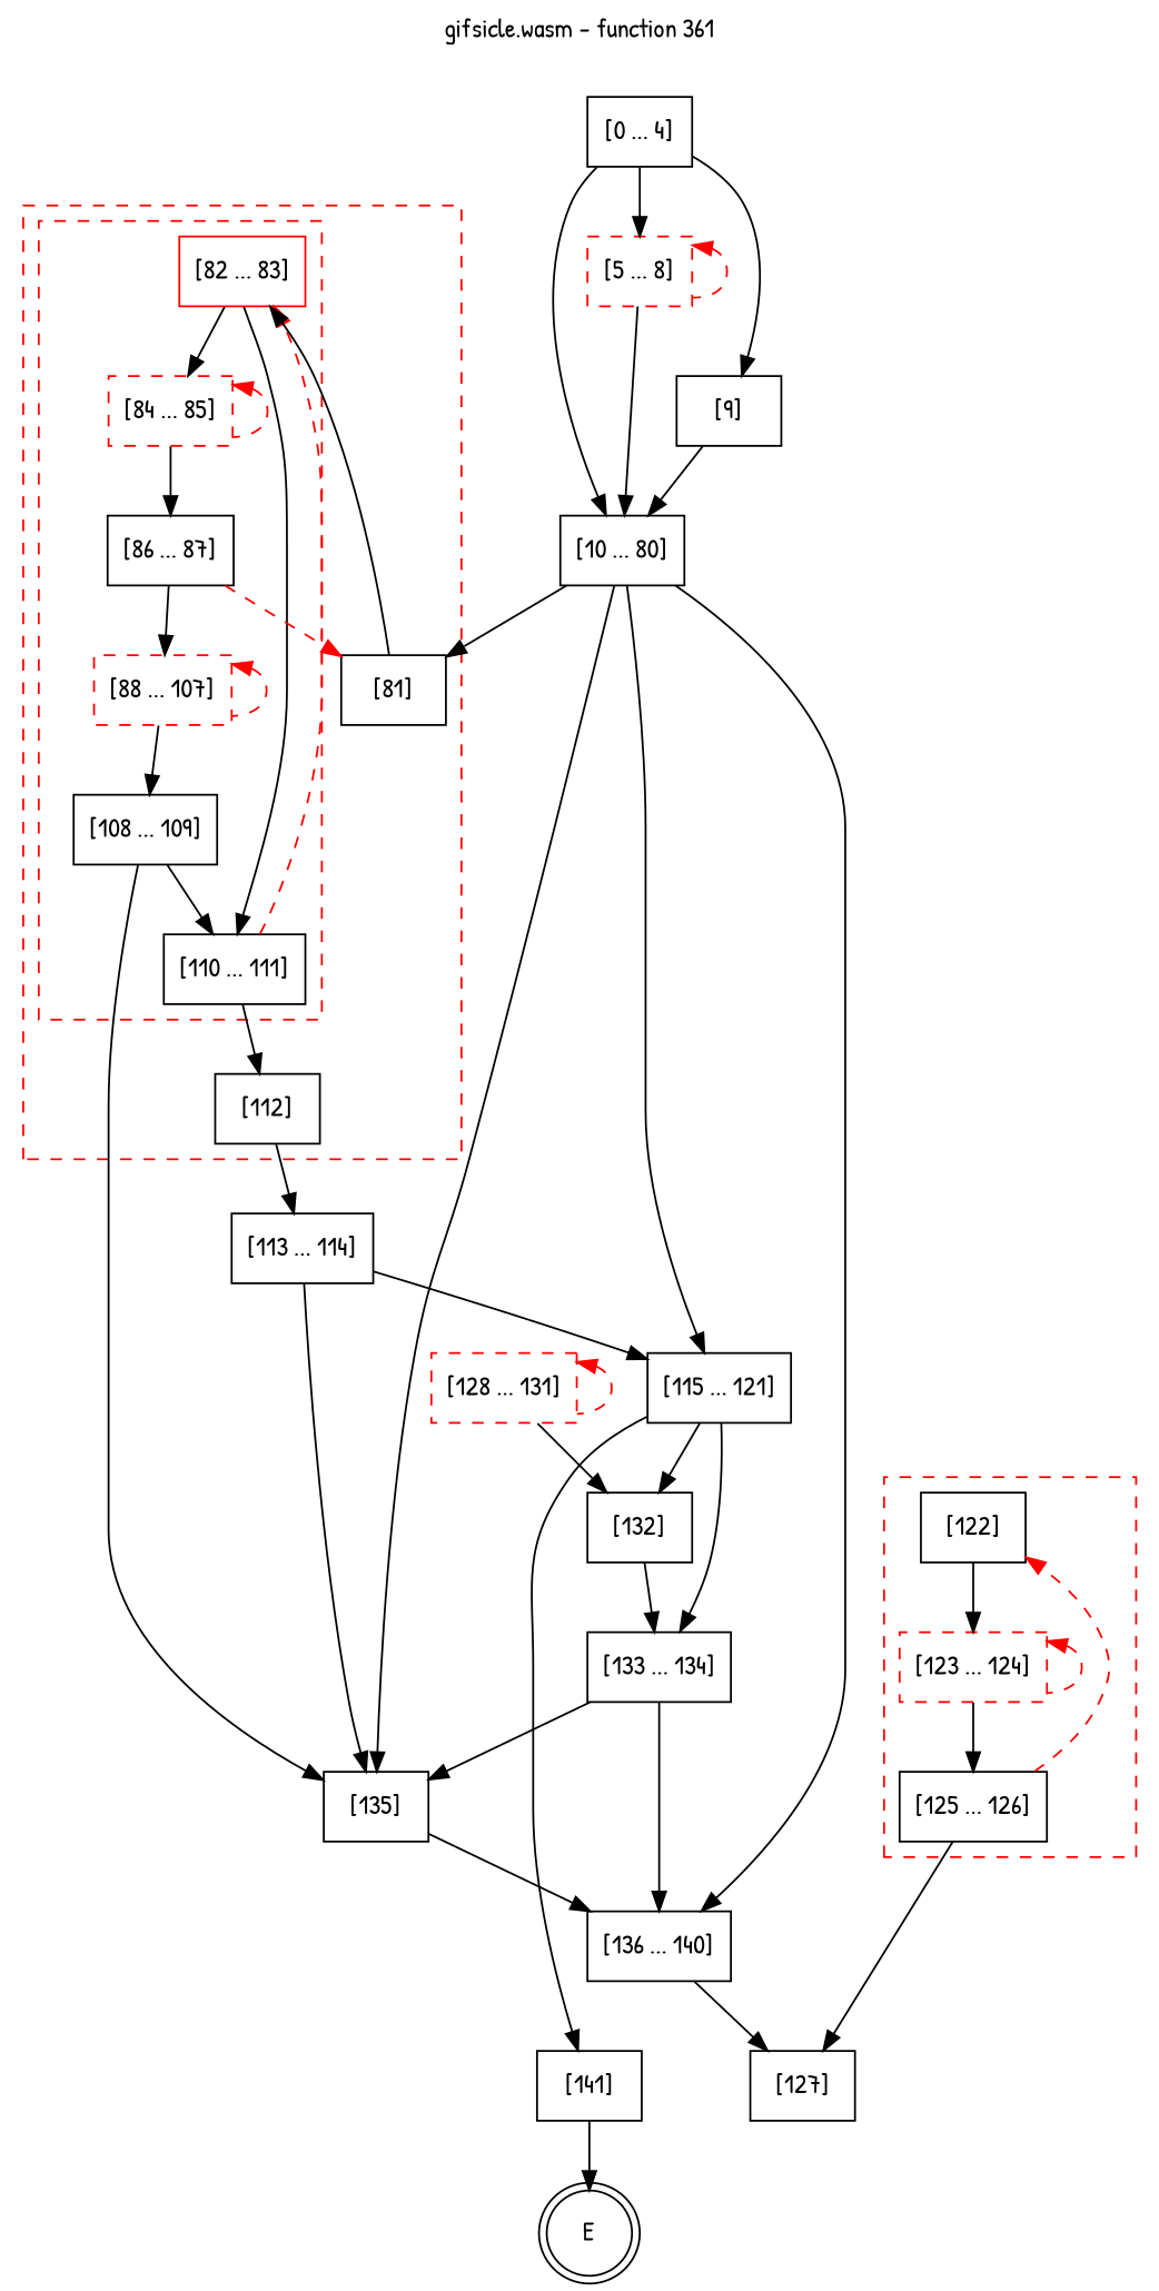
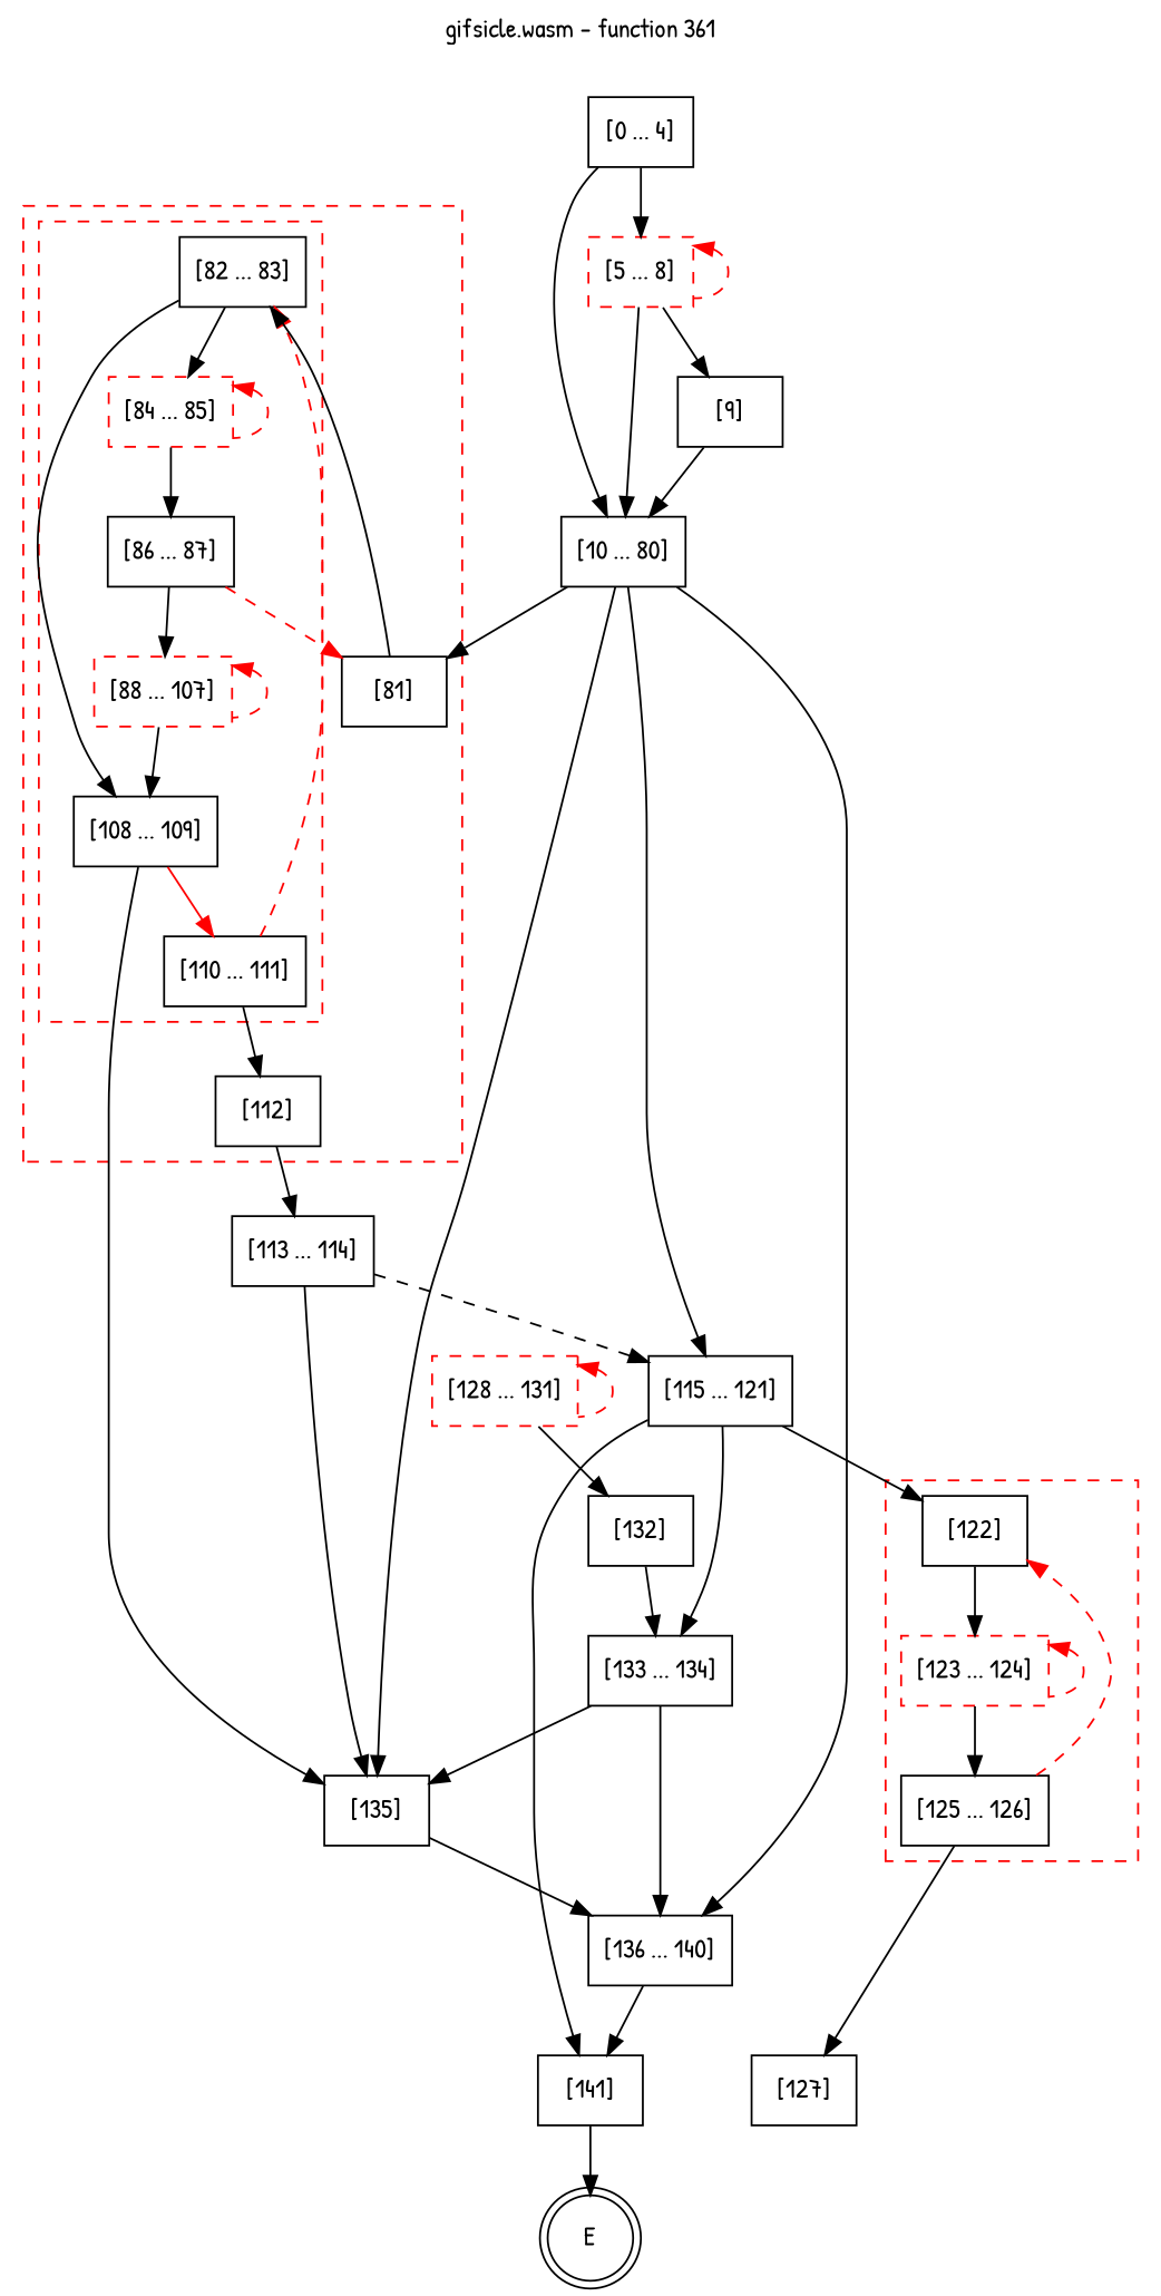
  digraph {
    fontname="Patrick Hand"
    label="gifsicle.wasm - function 361"
    labelfontcolor=black
    labelfontname=Helvetica
    labelfontsize=16
    labelloc=t
    node [color=black fontname="Patrick Hand" shape=box style=solid]
    edge [fontname="Patrick Hand"]
-   n1 [color=red label="[82 ... 83]"]
+   n1 [label="[82 ... 83]"]
    n2 [color=red label="[84 ... 85]" style=dashed]
    n3 [label="[86 ... 87]"]
    n4 [color=red label="[88 ... 107]" style=dashed]
    n5 [label="[108 ... 109]"]
    n6 [label="[110 ... 111]"]
    n7 [label="[81]"]
    n8 [label="[112]"]
    n9 [label="[122]"]
    n10 [color=red label="[123 ... 124]" style=dashed]
    n11 [label="[125 ... 126]"]
    n12 [label="[135]"]
    n13 [label="[113 ... 114]"]
    n14 [label="[127]"]
    E [shape=doublecircle color="" style=""]
    n16 [label="[0 ... 4]"]
    n17 [color=red label="[5 ... 8]" style=dashed]
    n18 [label="[10 ... 80]"]
    n19 [label="[9]"]
    n20 [label="[115 ... 121]"]
    n21 [label="[136 ... 140]"]
    n22 [label="[133 ... 134]"]
    n23 [label="[141]"]
    n24 [color=red label="[128 ... 131]" style=dashed]
    n25 [label="[132]"]
    subgraph cluster_1 {
      color=red
      label=""
      style=dashed
      n7
      n8
      subgraph cluster_2 {
        color=red
        label=""
        style=dashed
        n1
        n2
        n3
        n4
        n5
        n6
      }
    }
    subgraph cluster_3 {
      color=red
      label=""
      style=dashed
      n9
      n10
      n11
    }
    n1 -> n2
-   n1 -> n6
+   n1 -> n5
    n2 -> n2 [color=red dir=back style=dashed]
    n2 -> n3
    n3 -> n4
    n3 -> n7 [color=red style=dashed]
    n4 -> n4 [color=red dir=back style=dashed]
    n4 -> n5
-   n5 -> n6
+   n5 -> n6 [color=red]
    n5 -> n12
    n6 -> n1 [color=red style=dashed]
    n6 -> n8
    n7 -> n1
    n8 -> n13
    n9 -> n10
    n10 -> n10 [color=red dir=back style=dashed]
    n10 -> n11
    n11 -> n9 [color=red style=dashed]
    n11 -> n14
    n12 -> n21
    n13 -> n12
-   n13 -> n20
+   n13 -> n20 [style=dashed]
    n16 -> n17
    n16 -> n18
    n17 -> n17 [color=red dir=back style=dashed]
    n17 -> n18
-   n16 -> n19
+   n17 -> n19
    n18 -> n7
    n18 -> n12
    n18 -> n20
    n18 -> n21
    n19 -> n18
-   n20 -> n25
+   n20 -> n9
    n20 -> n22
    n20 -> n23
-   n21 -> n14
+   n21 -> n23
    n22 -> n12
    n22 -> n21
    n23 -> E
    n24 -> n24 [color=red dir=back style=dashed]
    n24 -> n25
    n25 -> n22
  }
